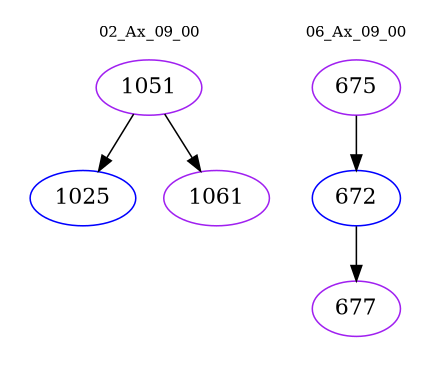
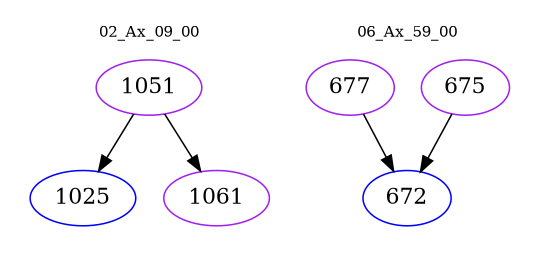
  digraph {
    node [color=purple]
    edge [color=black]
    n1 [label=1051]
    n2 [color=blue label=1025]
    n3 [label=1061]
    n4 [label=675]
    n5 [color=blue label=672]
    n6 [label=677]
    subgraph cluster_1 {
      color=white
      fontsize=10
      label="02_Ax_09_00"
      n1
      n2
      n3
    }
    subgraph cluster_2 {
      color=white
      fontsize=10
-     label="06_Ax_09_00"
+     label="06_Ax_59_00"
      n4
      n5
      n6
    }
    n1 -> n2
    n1 -> n3
    n4 -> n5
-   n5 -> n6
+   n6 -> n5
  }
